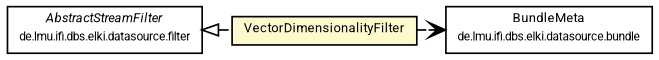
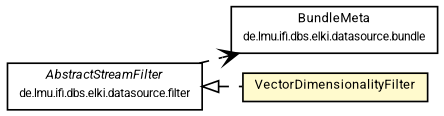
  digraph {
    fontname=Lato
    nodesep=0.15
    rankdir=LR
    ranksep=0.25
    node [fontcolor=black fontname=Lato fontsize=8 margin=0 shape=plaintext]
    edge [color=black fontname=Lato fontsize=7 labelfontname=Roboto labelfontsize=7 style=dashed]
    n1 [height=0 label=<<table title="de.lmu.ifi.dbs.elki.datasource.bundle.BundleMeta" border="0" cellborder="1" cellspacing="0" cellpadding="2" href="../../bundle/BundleMeta.html" target="_parent"> 		<tr><td><table border="0" cellspacing="0" cellpadding="1"> 		<tr><td align="center" balign="center"> <font face="Roboto">BundleMeta</font> </td></tr> 		<tr><td align="center" balign="center"> <font face="Roboto" point-size="7.0">de.lmu.ifi.dbs.elki.datasource.bundle</font> </td></tr> 		</table></td></tr> 		</table>> width=0]
    n2 [height=0 label=<<table title="de.lmu.ifi.dbs.elki.datasource.filter.AbstractStreamFilter" border="0" cellborder="1" cellspacing="0" cellpadding="2" href="../AbstractStreamFilter.html" target="_parent"> 		<tr><td><table border="0" cellspacing="0" cellpadding="1"> 		<tr><td align="center" balign="center"> <font face="Roboto"><i>AbstractStreamFilter</i></font> </td></tr> 		<tr><td align="center" balign="center"> <font face="Roboto" point-size="7.0">de.lmu.ifi.dbs.elki.datasource.filter</font> </td></tr> 		</table></td></tr> 		</table>> width=0]
    n3 [height=0 label=<<table title="de.lmu.ifi.dbs.elki.datasource.filter.cleaning.VectorDimensionalityFilter" border="0" cellborder="1" cellspacing="0" cellpadding="2" bgcolor="lemonChiffon" href="VectorDimensionalityFilter.html" target="_parent"> 		<tr><td><table border="0" cellspacing="0" cellpadding="1"> 		<tr><td align="center" balign="center"> <font face="Roboto">VectorDimensionalityFilter</font> </td></tr> 		</table></td></tr> 		</table>> width=0]
    n2 -> n3 [arrowtail=empty dir=back weight=10]
-   n3 -> n1 [arrowhead=open weight=1]
+   n2 -> n1 [arrowhead=open weight=1]
  }
